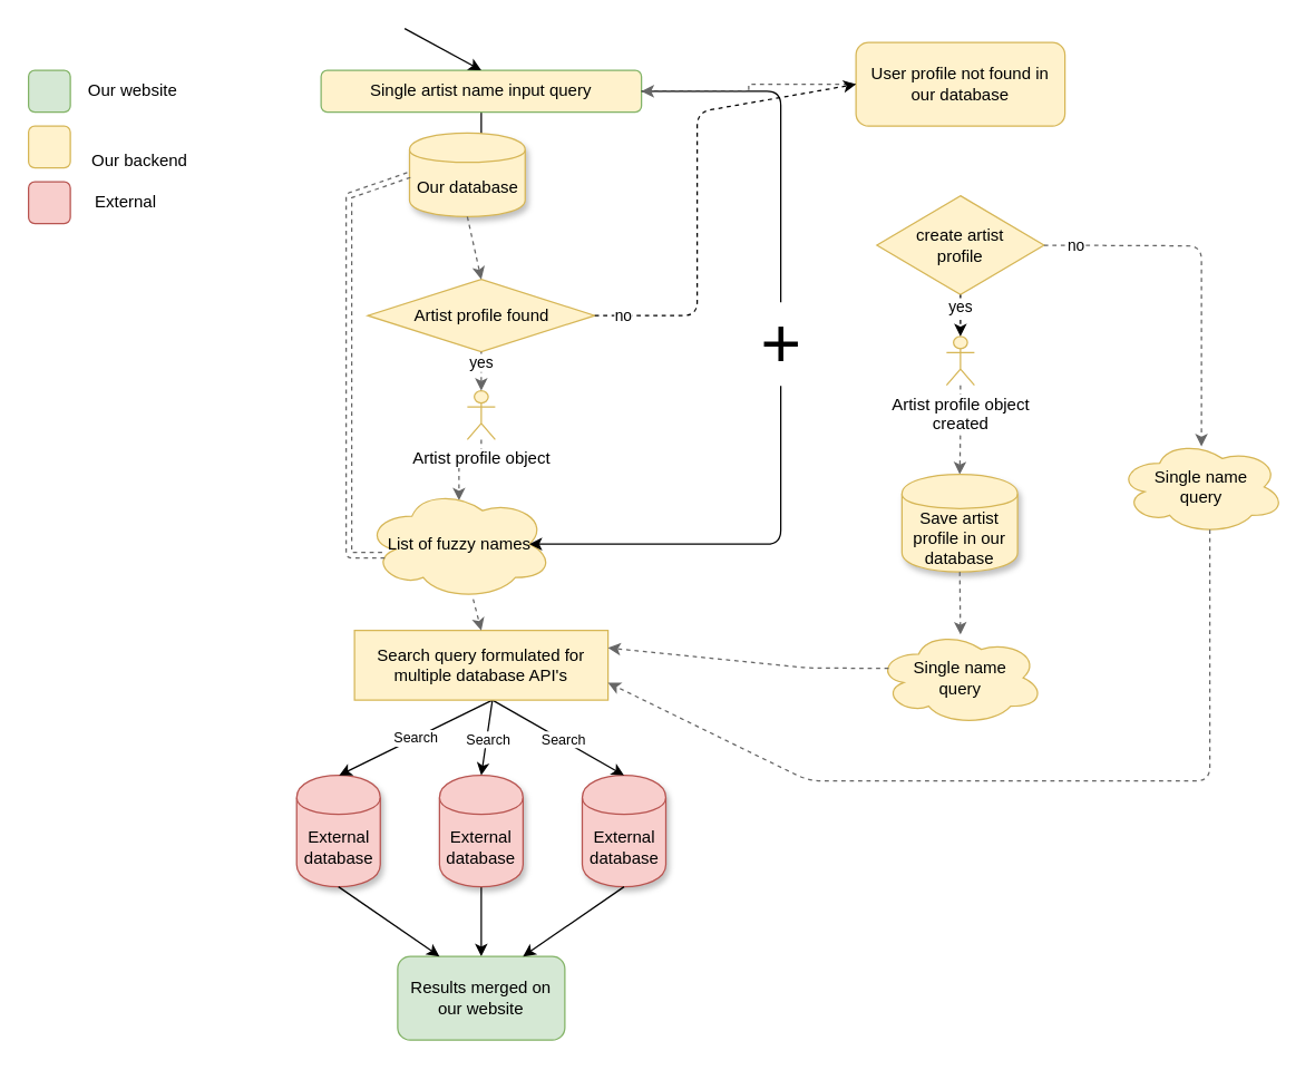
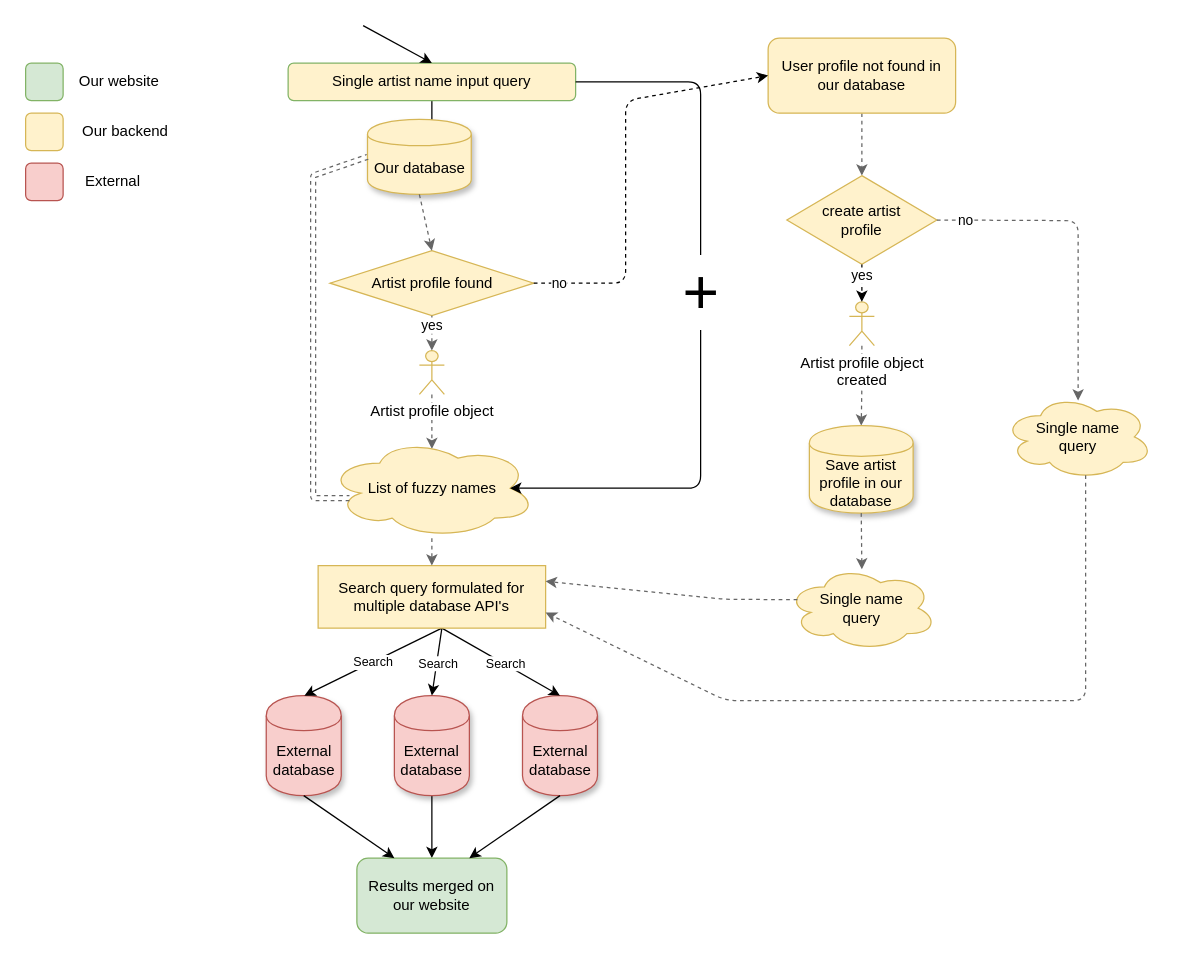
  <mxCell id="0" />
  <mxCell id="1" parent="0" />
  <mxCell id="2" value="" style="edgeStyle=orthogonalEdgeStyle;rounded=0;orthogonalLoop=1;jettySize=auto;html=1;" parent="1" source="3" target="4" edge="1"><mxGeometry relative="1" as="geometry" /></mxCell>
  <mxCell id="3" value="Single artist name input query" style="rounded=1;whiteSpace=wrap;html=1;glass=0;shadow=0;fillColor=#fff2cc;strokeColor=#82b366;" parent="1" vertex="1"><mxGeometry x="230" y="50" width="230" height="30" as="geometry" /></mxCell>
  <mxCell id="4" value="Our database" style="shape=cylinder;whiteSpace=wrap;html=1;boundedLbl=1;backgroundOutline=1;shadow=1;fillColor=#fff2cc;strokeColor=#d6b656;" parent="1" vertex="1"><mxGeometry x="293.5" y="95" width="83" height="60" as="geometry" /></mxCell>
  <mxCell id="5" value="" style="edgeStyle=orthogonalEdgeStyle;rounded=0;orthogonalLoop=1;jettySize=auto;html=1;entryX=0.5;entryY=0.108;entryDx=0;entryDy=0;entryPerimeter=0;dashed=1;fillColor=#f5f5f5;strokeColor=#666666;" parent="1" source="6" target="7" edge="1"><mxGeometry relative="1" as="geometry" /></mxCell>
  <mxCell id="6" value="Artist profile object" style="shape=umlActor;verticalLabelPosition=bottom;labelBackgroundColor=#ffffff;verticalAlign=top;html=1;outlineConnect=0;shadow=0;fillColor=#fff2cc;strokeColor=#d6b656;" parent="1" vertex="1"><mxGeometry x="335" y="280" width="20" height="35" as="geometry" /></mxCell>
- <mxCell id="7" value="List of fuzzy names" style="ellipse;shape=cloud;whiteSpace=wrap;html=1;fillColor=#fff2cc;strokeColor=#d6b656;" parent="1" vertex="1"><mxGeometry x="261.5" y="350" width="135" height="80" as="geometry" /></mxCell>
+ <mxCell id="7" value="List of fuzzy names" style="ellipse;shape=cloud;whiteSpace=wrap;html=1;fillColor=#fff2cc;strokeColor=#d6b656;" parent="1" vertex="1"><mxGeometry x="261.5" y="350" width="167" height="80" as="geometry" /></mxCell>
  <mxCell id="8" value="External database" style="shape=cylinder;whiteSpace=wrap;html=1;boundedLbl=1;backgroundOutline=1;shadow=1;fillColor=#f8cecc;strokeColor=#b85450;" parent="1" vertex="1"><mxGeometry x="212.5" y="556" width="60" height="80" as="geometry" /></mxCell>
  <mxCell id="9" value="" style="edgeStyle=orthogonalEdgeStyle;rounded=0;orthogonalLoop=1;jettySize=auto;html=1;" parent="1" source="10" target="18" edge="1"><mxGeometry relative="1" as="geometry" /></mxCell>
  <mxCell id="10" value="&lt;span&gt;External database&lt;/span&gt;" style="shape=cylinder;whiteSpace=wrap;html=1;boundedLbl=1;backgroundOutline=1;shadow=1;fillColor=#f8cecc;strokeColor=#b85450;" parent="1" vertex="1"><mxGeometry x="315" y="556" width="60" height="80" as="geometry" /></mxCell>
  <mxCell id="11" value="&lt;span&gt;External database&lt;/span&gt;" style="shape=cylinder;whiteSpace=wrap;html=1;boundedLbl=1;backgroundOutline=1;shadow=1;fillColor=#f8cecc;strokeColor=#b85450;" parent="1" vertex="1"><mxGeometry x="417.5" y="556" width="60" height="80" as="geometry" /></mxCell>
  <mxCell id="12" value="Search" style="endArrow=classic;html=1;entryX=0.5;entryY=0;entryDx=0;entryDy=0;fontSize=10;" parent="1" edge="1"><mxGeometry width="50" height="50" relative="1" as="geometry"><mxPoint x="353" y="502" as="sourcePoint" /><mxPoint x="243" y="556" as="targetPoint" /></mxGeometry></mxCell>
  <mxCell id="13" value="" style="endArrow=classic;html=1;exitX=0.55;exitY=0.95;exitDx=0;exitDy=0;exitPerimeter=0;entryX=0.5;entryY=0;entryDx=0;entryDy=0;" parent="1" target="10" edge="1"><mxGeometry width="50" height="50" relative="1" as="geometry"><mxPoint x="353" y="502" as="sourcePoint" /><mxPoint x="360" y="586" as="targetPoint" /></mxGeometry></mxCell>
  <mxCell id="14" value="&lt;span style=&quot;font-size: 10px;&quot;&gt;Search&lt;/span&gt;" style="text;html=1;resizable=0;points=[];align=center;verticalAlign=middle;labelBackgroundColor=#ffffff;fontSize=10;" parent="13" vertex="1" connectable="0"><mxGeometry x="-0.119" y="2" relative="1" as="geometry"><mxPoint x="-1.5" y="3" as="offset" /></mxGeometry></mxCell>
  <mxCell id="15" value="" style="endArrow=classic;html=1;exitX=0.55;exitY=0.95;exitDx=0;exitDy=0;exitPerimeter=0;entryX=0.5;entryY=0;entryDx=0;entryDy=0;" parent="1" target="11" edge="1"><mxGeometry width="50" height="50" relative="1" as="geometry"><mxPoint x="353" y="502" as="sourcePoint" /><mxPoint x="560" y="496" as="targetPoint" /></mxGeometry></mxCell>
  <mxCell id="16" value="&lt;span style=&quot;font-size: 10px;&quot;&gt;Search&lt;/span&gt;" style="text;html=1;resizable=0;points=[];align=center;verticalAlign=middle;labelBackgroundColor=#ffffff;fontSize=10;" parent="15" vertex="1" connectable="0"><mxGeometry x="0.065" y="1" relative="1" as="geometry"><mxPoint as="offset" /></mxGeometry></mxCell>
  <mxCell id="17" value="&lt;font style=&quot;font-size: 50px&quot;&gt;+&lt;/font&gt;" style="endArrow=classic;html=1;exitX=1;exitY=0.5;exitDx=0;exitDy=0;entryX=0.875;entryY=0.5;entryDx=0;entryDy=0;entryPerimeter=0;" parent="1" source="3" target="7" edge="1"><mxGeometry x="-0.07" width="50" height="50" relative="1" as="geometry"><mxPoint x="477.5" y="80" as="sourcePoint" /><mxPoint x="527.5" y="30" as="targetPoint" /><Array as="points"><mxPoint x="560" y="65" /><mxPoint x="560" y="390" /></Array><mxPoint as="offset" /></mxGeometry></mxCell>
  <mxCell id="18" value="Results merged on our website" style="rounded=1;whiteSpace=wrap;html=1;fillColor=#d5e8d4;strokeColor=#82b366;" parent="1" vertex="1"><mxGeometry x="285" y="686" width="120" height="60" as="geometry" /></mxCell>
  <mxCell id="19" value="" style="endArrow=classic;html=1;exitX=0.5;exitY=1;exitDx=0;exitDy=0;entryX=0.25;entryY=0;entryDx=0;entryDy=0;" parent="1" source="8" target="18" edge="1"><mxGeometry width="50" height="50" relative="1" as="geometry"><mxPoint x="210" y="786" as="sourcePoint" /><mxPoint x="260" y="736" as="targetPoint" /></mxGeometry></mxCell>
  <mxCell id="20" value="" style="endArrow=classic;html=1;exitX=0.5;exitY=1;exitDx=0;exitDy=0;entryX=0.75;entryY=0;entryDx=0;entryDy=0;" parent="1" source="11" target="18" edge="1"><mxGeometry width="50" height="50" relative="1" as="geometry"><mxPoint x="490" y="886" as="sourcePoint" /><mxPoint x="540" y="836" as="targetPoint" /></mxGeometry></mxCell>
  <mxCell id="21" value="" style="endArrow=classic;html=1;exitX=0;exitY=0.5;exitDx=0;exitDy=0;entryX=0.105;entryY=0.6;entryDx=0;entryDy=0;entryPerimeter=0;fillColor=#f5f5f5;strokeColor=#666666;dashed=1;shape=link;" parent="1" source="4" target="7" edge="1"><mxGeometry width="50" height="50" relative="1" as="geometry"><mxPoint x="70" y="330" as="sourcePoint" /><mxPoint x="120" y="280" as="targetPoint" /><Array as="points"><mxPoint x="250" y="140" /><mxPoint x="250" y="398" /></Array></mxGeometry></mxCell>
  <mxCell id="22" value="Artist profile found" style="rhombus;whiteSpace=wrap;html=1;fillColor=#fff2cc;strokeColor=#d6b656;" vertex="1" parent="1"><mxGeometry x="263.5" y="200" width="163" height="52" as="geometry" /></mxCell>
  <mxCell id="23" value="" style="endArrow=classic;html=1;exitX=0.5;exitY=1;exitDx=0;exitDy=0;entryX=0.5;entryY=0;entryDx=0;entryDy=0;fillColor=#f5f5f5;strokeColor=#666666;dashed=1;" edge="1" parent="1" source="4" target="22"><mxGeometry width="50" height="50" relative="1" as="geometry"><mxPoint x="480" y="260" as="sourcePoint" /><mxPoint x="530" y="210" as="targetPoint" /></mxGeometry></mxCell>
  <mxCell id="24" value="yes" style="endArrow=classic;html=1;exitX=0.5;exitY=1;exitDx=0;exitDy=0;entryX=0.5;entryY=0;entryDx=0;entryDy=0;entryPerimeter=0;dashed=1;fillColor=#f5f5f5;strokeColor=#666666;" edge="1" parent="1" source="22" target="6"><mxGeometry x="-0.429" width="50" height="50" relative="1" as="geometry"><mxPoint x="440" y="260" as="sourcePoint" /><mxPoint x="490" y="210" as="targetPoint" /><mxPoint as="offset" /></mxGeometry></mxCell>
- <mxCell id="25" value="" style="edgeStyle=orthogonalEdgeStyle;rounded=0;orthogonalLoop=1;jettySize=auto;html=1;dashed=1;fillColor=#f5f5f5;strokeColor=#666666;" edge="1" parent="1" source="26" target="3"><mxGeometry relative="1" as="geometry" /></mxCell>
+ <mxCell id="25" value="" style="edgeStyle=orthogonalEdgeStyle;rounded=0;orthogonalLoop=1;jettySize=auto;html=1;dashed=1;fillColor=#f5f5f5;strokeColor=#666666;" edge="1" parent="1" source="26" target="28"><mxGeometry relative="1" as="geometry" /></mxCell>
  <mxCell id="26" value="User profile not found in our database" style="rounded=1;whiteSpace=wrap;html=1;fillColor=#fff2cc;strokeColor=#d6b656;" vertex="1" parent="1"><mxGeometry x="614" y="30" width="150" height="60" as="geometry" /></mxCell>
  <mxCell id="27" value="no" style="endArrow=classic;html=1;dashed=1;exitX=1;exitY=0.5;exitDx=0;exitDy=0;entryX=0;entryY=0.5;entryDx=0;entryDy=0;" edge="1" parent="1" source="22" target="26"><mxGeometry x="-0.822" y="-10" width="50" height="50" relative="1" as="geometry"><mxPoint x="680" y="260" as="sourcePoint" /><mxPoint x="730" y="210" as="targetPoint" /><Array as="points"><mxPoint x="460" y="226" /><mxPoint x="500" y="226" /><mxPoint x="500" y="80" /></Array><mxPoint x="-10" y="-10" as="offset" /></mxGeometry></mxCell>
  <mxCell id="28" value="create artist profile&lt;br&gt;" style="rhombus;whiteSpace=wrap;html=1;perimeterSpacing=0;spacingLeft=25;spacingRight=25;fillColor=#fff2cc;strokeColor=#d6b656;" vertex="1" parent="1"><mxGeometry x="629" y="140" width="120" height="71" as="geometry" /></mxCell>
  <mxCell id="29" value="no" style="endArrow=classic;html=1;dashed=1;exitX=1;exitY=0.5;exitDx=0;exitDy=0;entryX=0.5;entryY=0;entryDx=0;entryDy=0;fillColor=#f5f5f5;strokeColor=#666666;" edge="1" parent="1" source="28"><mxGeometry x="-0.821" width="50" height="50" relative="1" as="geometry"><mxPoint x="792" y="210" as="sourcePoint" /><mxPoint x="862" y="320" as="targetPoint" /><Array as="points"><mxPoint x="862" y="176" /></Array><mxPoint as="offset" /></mxGeometry></mxCell>
  <mxCell id="30" value="" style="edgeStyle=orthogonalEdgeStyle;rounded=0;orthogonalLoop=1;jettySize=auto;html=1;dashed=1;fillColor=#f5f5f5;strokeColor=#666666;" edge="1" parent="1" source="31" target="32"><mxGeometry relative="1" as="geometry" /></mxCell>
  <mxCell id="31" value="Artist profile object&lt;br&gt;created" style="shape=umlActor;verticalLabelPosition=bottom;labelBackgroundColor=#ffffff;verticalAlign=top;html=1;outlineConnect=0;shadow=0;fillColor=#fff2cc;strokeColor=#d6b656;" vertex="1" parent="1"><mxGeometry x="679" y="241" width="20" height="35" as="geometry" /></mxCell>
  <mxCell id="32" value="Save artist profile in our database" style="shape=cylinder;whiteSpace=wrap;html=1;boundedLbl=1;backgroundOutline=1;shadow=1;fillColor=#fff2cc;strokeColor=#d6b656;" vertex="1" parent="1"><mxGeometry x="647" y="340" width="83" height="70" as="geometry" /></mxCell>
  <mxCell id="33" value="yes" style="endArrow=classic;html=1;dashed=1;exitX=0.5;exitY=1;exitDx=0;exitDy=0;entryX=0.5;entryY=0;entryDx=0;entryDy=0;entryPerimeter=0;" edge="1" parent="1" source="28" target="31"><mxGeometry x="-0.4" width="50" height="50" relative="1" as="geometry"><mxPoint x="762" y="240" as="sourcePoint" /><mxPoint x="812" y="190" as="targetPoint" /><mxPoint as="offset" /></mxGeometry></mxCell>
  <mxCell id="34" value="" style="endArrow=classic;html=1;entryX=0.5;entryY=0;entryDx=0;entryDy=0;" edge="1" parent="1" target="3"><mxGeometry width="50" height="50" relative="1" as="geometry"><mxPoint x="290" y="20" as="sourcePoint" /><mxPoint x="310" y="-20" as="targetPoint" /></mxGeometry></mxCell>
  <mxCell id="35" value="" style="endArrow=classic;html=1;exitX=0.5;exitY=1;exitDx=0;exitDy=0;entryX=0.5;entryY=0;entryDx=0;entryDy=0;dashed=1;fillColor=#f5f5f5;strokeColor=#666666;" edge="1" parent="1" source="32"><mxGeometry width="50" height="50" relative="1" as="geometry"><mxPoint x="662" y="580" as="sourcePoint" /><mxPoint x="689" y="455" as="targetPoint" /></mxGeometry></mxCell>
  <mxCell id="36" value="Search query formulated for multiple database API's" style="rounded=0;whiteSpace=wrap;html=1;fillColor=#fff2cc;strokeColor=#d6b656;" vertex="1" parent="1"><mxGeometry x="254" y="452" width="182" height="50" as="geometry" /></mxCell>
  <mxCell id="37" value="" style="endArrow=classic;html=1;dashed=1;entryX=0.5;entryY=0;entryDx=0;entryDy=0;fillColor=#f5f5f5;strokeColor=#666666;" edge="1" parent="1" source="7" target="36"><mxGeometry width="50" height="50" relative="1" as="geometry"><mxPoint x="150" y="530" as="sourcePoint" /><mxPoint x="200" y="480" as="targetPoint" /></mxGeometry></mxCell>
  <mxCell id="38" value="Single name&lt;br&gt;query&lt;br&gt;" style="ellipse;shape=cloud;whiteSpace=wrap;html=1;fillColor=#fff2cc;strokeColor=#d6b656;" vertex="1" parent="1"><mxGeometry x="629" y="452" width="120" height="68" as="geometry" /></mxCell>
  <mxCell id="39" value="Single name&lt;br&gt;query&lt;br&gt;" style="ellipse;shape=cloud;whiteSpace=wrap;html=1;fillColor=#fff2cc;strokeColor=#d6b656;" vertex="1" parent="1"><mxGeometry x="802" y="315" width="120" height="68" as="geometry" /></mxCell>
  <mxCell id="40" value="" style="endArrow=classic;html=1;dashed=1;exitX=0.07;exitY=0.4;exitDx=0;exitDy=0;exitPerimeter=0;entryX=1;entryY=0.25;entryDx=0;entryDy=0;fillColor=#f5f5f5;strokeColor=#666666;" edge="1" parent="1" source="38" target="36"><mxGeometry width="50" height="50" relative="1" as="geometry"><mxPoint x="600" y="570" as="sourcePoint" /><mxPoint x="650" y="520" as="targetPoint" /><Array as="points"><mxPoint x="580" y="479" /></Array></mxGeometry></mxCell>
  <mxCell id="41" value="" style="endArrow=classic;html=1;dashed=1;exitX=0.55;exitY=0.95;exitDx=0;exitDy=0;exitPerimeter=0;entryX=1;entryY=0.75;entryDx=0;entryDy=0;fillColor=#f5f5f5;strokeColor=#666666;" edge="1" parent="1" source="39" target="36"><mxGeometry width="50" height="50" relative="1" as="geometry"><mxPoint x="710" y="590" as="sourcePoint" /><mxPoint x="760" y="540" as="targetPoint" /><Array as="points"><mxPoint x="868" y="560" /><mxPoint x="580" y="560" /></Array></mxGeometry></mxCell>
  <mxCell id="42" value="" style="rounded=1;whiteSpace=wrap;html=1;fillColor=#d5e8d4;strokeColor=#82b366;" vertex="1" parent="1"><mxGeometry x="20" y="50" width="30" height="30" as="geometry" /></mxCell>
  <mxCell id="43" value="" style="rounded=1;whiteSpace=wrap;html=1;fillColor=#fff2cc;strokeColor=#d6b656;" vertex="1" parent="1"><mxGeometry x="20" y="90" width="30" height="30" as="geometry" /></mxCell>
  <mxCell id="44" value="" style="rounded=1;whiteSpace=wrap;html=1;fillColor=#f8cecc;strokeColor=#b85450;" vertex="1" parent="1"><mxGeometry x="20" y="130" width="30" height="30" as="geometry" /></mxCell>
  <mxCell id="45" value="Our website" style="text;html=1;strokeColor=none;fillColor=none;align=center;verticalAlign=middle;whiteSpace=wrap;rounded=0;" vertex="1" parent="1"><mxGeometry x="60" y="55" width="70" height="20" as="geometry" /></mxCell>
- <mxCell id="46" value="Our backend" style="text;html=1;strokeColor=none;fillColor=none;align=center;verticalAlign=middle;whiteSpace=wrap;rounded=0;" vertex="1" parent="1"><mxGeometry x="60" y="105" width="80" height="20" as="geometry" /></mxCell>
+ <mxCell id="46" value="Our backend" style="text;html=1;strokeColor=none;fillColor=none;align=center;verticalAlign=middle;whiteSpace=wrap;rounded=0;" vertex="1" parent="1"><mxGeometry x="60" y="95" width="80" height="20" as="geometry" /></mxCell>
  <mxCell id="47" value="External" style="text;html=1;strokeColor=none;fillColor=none;align=center;verticalAlign=middle;whiteSpace=wrap;rounded=0;" vertex="1" parent="1"><mxGeometry x="60" y="135" width="60" height="20" as="geometry" /></mxCell>
